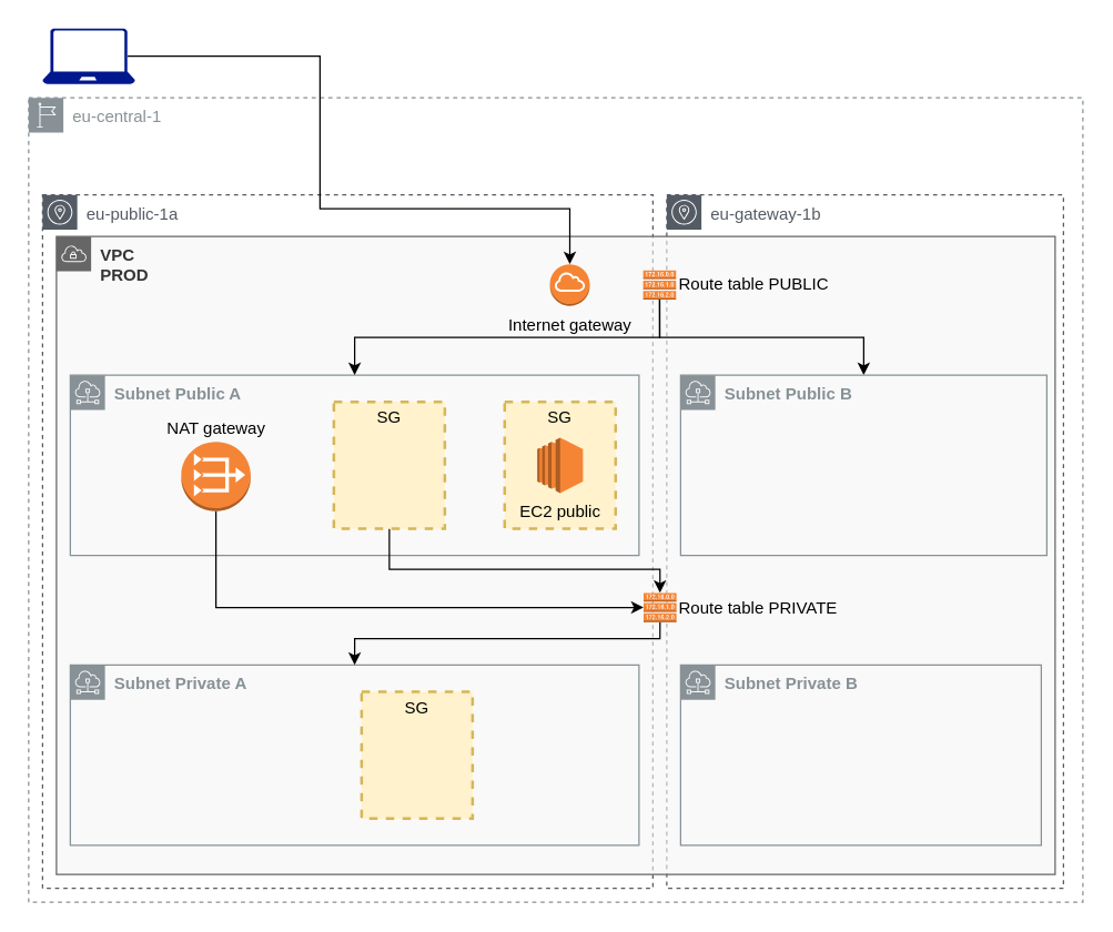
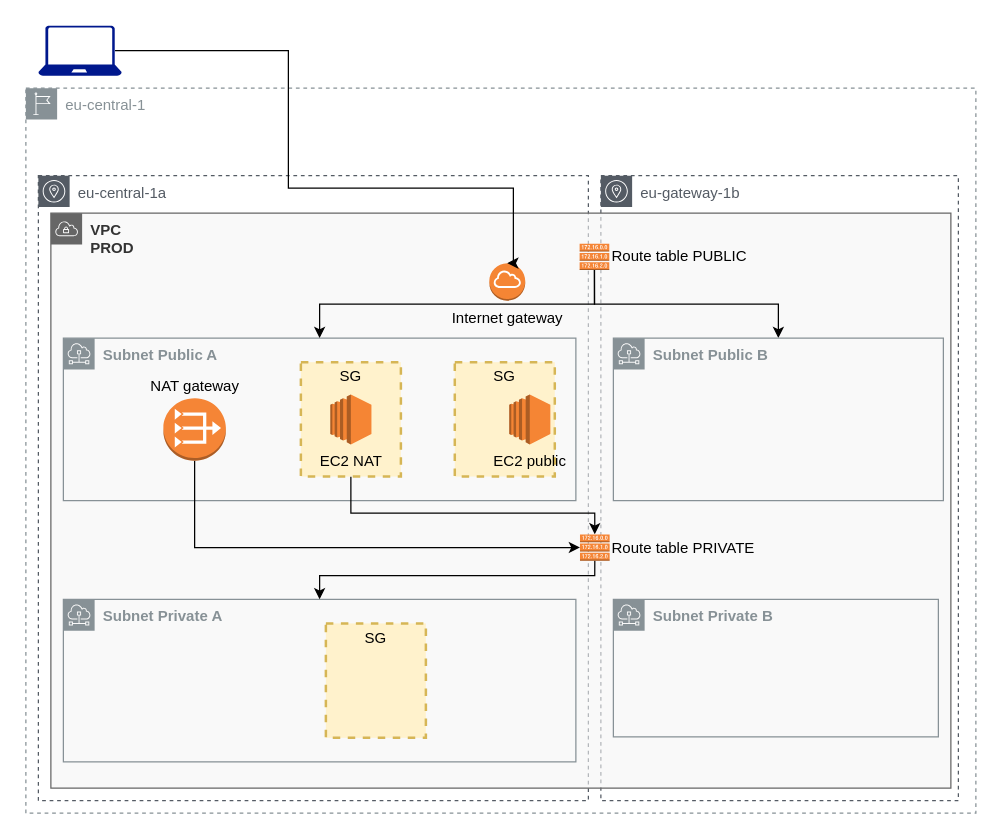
  <mxCell id="0" />
  <mxCell id="1" parent="0" />
  <mxCell id="2" value="eu-central-1" style="outlineConnect=0;gradientColor=none;html=1;whiteSpace=wrap;fontSize=12;fontStyle=0;shape=mxgraph.aws4.group;grIcon=mxgraph.aws4.group_region;strokeColor=#879196;fillColor=none;verticalAlign=top;align=left;spacingLeft=30;fontColor=#879196;dashed=1;" parent="1" vertex="1"><mxGeometry x="20" y="70" width="760" height="580" as="geometry" /></mxCell>
- <mxCell id="3" value="eu-public-1a" style="outlineConnect=0;gradientColor=none;html=1;whiteSpace=wrap;fontSize=12;fontStyle=0;shape=mxgraph.aws4.group;grIcon=mxgraph.aws4.group_availability_zone;strokeColor=#545B64;fillColor=none;verticalAlign=top;align=left;spacingLeft=30;fontColor=#545B64;dashed=1;" parent="1" vertex="1"><mxGeometry x="30" y="140" width="440" height="500" as="geometry" /></mxCell>
+ <mxCell id="3" value="eu-central-1a" style="outlineConnect=0;gradientColor=none;html=1;whiteSpace=wrap;fontSize=12;fontStyle=0;shape=mxgraph.aws4.group;grIcon=mxgraph.aws4.group_availability_zone;strokeColor=#545B64;fillColor=none;verticalAlign=top;align=left;spacingLeft=30;fontColor=#545B64;dashed=1;" parent="1" vertex="1"><mxGeometry x="30" y="140" width="440" height="500" as="geometry" /></mxCell>
  <mxCell id="4" value="eu-gateway-1b" style="outlineConnect=0;gradientColor=none;html=1;whiteSpace=wrap;fontSize=12;fontStyle=0;shape=mxgraph.aws4.group;grIcon=mxgraph.aws4.group_availability_zone;strokeColor=#545B64;fillColor=none;verticalAlign=top;align=left;spacingLeft=30;fontColor=#545B64;dashed=1;" parent="1" vertex="1"><mxGeometry x="480" y="140" width="286" height="500" as="geometry" /></mxCell>
  <mxCell id="5" value="&lt;b&gt;VPC &lt;br&gt;PROD&lt;/b&gt;" style="outlineConnect=0;html=1;whiteSpace=wrap;fontSize=12;fontStyle=0;shape=mxgraph.aws4.group;grIcon=mxgraph.aws4.group_vpc;strokeColor=#666666;fillColor=#f5f5f5;verticalAlign=top;align=left;spacingLeft=30;dashed=0;fillOpacity=60;fontColor=#333333;" parent="1" vertex="1"><mxGeometry x="40" y="170" width="720" height="460" as="geometry" /></mxCell>
  <mxCell id="6" value="" style="aspect=fixed;pointerEvents=1;shadow=0;dashed=0;html=1;strokeColor=none;labelPosition=center;verticalLabelPosition=bottom;verticalAlign=top;align=center;fillColor=#00188D;shape=mxgraph.azure.laptop" parent="1" vertex="1"><mxGeometry x="30" y="20" width="66.66" height="40" as="geometry" /></mxCell>
  <mxCell id="7" value="&lt;b&gt;Subnet Public A&lt;br&gt;&lt;/b&gt;" style="outlineConnect=0;gradientColor=none;html=1;whiteSpace=wrap;fontSize=12;fontStyle=0;shape=mxgraph.aws4.group;grIcon=mxgraph.aws4.group_subnet;strokeColor=#879196;fillColor=none;verticalAlign=top;align=left;spacingLeft=30;fontColor=#879196;dashed=0;" parent="1" vertex="1"><mxGeometry x="50" y="270" width="410" height="130" as="geometry" /></mxCell>
  <mxCell id="8" style="edgeStyle=orthogonalEdgeStyle;rounded=0;orthogonalLoop=1;jettySize=auto;html=1;exitX=0.5;exitY=1;exitDx=0;exitDy=0;exitPerimeter=0;labelBackgroundColor=none;align=center;" parent="1" source="10" target="7" edge="1"><mxGeometry relative="1" as="geometry" /></mxCell>
  <mxCell id="9" style="edgeStyle=orthogonalEdgeStyle;rounded=0;orthogonalLoop=1;jettySize=auto;html=1;exitX=0.5;exitY=1;exitDx=0;exitDy=0;exitPerimeter=0;" parent="1" source="10" target="13" edge="1"><mxGeometry relative="1" as="geometry" /></mxCell>
  <mxCell id="10" value="Route table PUBLIC" style="outlineConnect=0;dashed=0;verticalLabelPosition=middle;verticalAlign=middle;align=left;html=1;shape=mxgraph.aws3.route_table;fillColor=#F58536;gradientColor=none;labelPosition=right;" parent="1" vertex="1"><mxGeometry x="463" y="194.5" width="23.71" height="21" as="geometry" /></mxCell>
- <mxCell id="11" value="Internet gateway" style="outlineConnect=0;dashed=0;verticalLabelPosition=bottom;verticalAlign=top;align=center;html=1;shape=mxgraph.aws3.internet_gateway;fillColor=#F58534;gradientColor=none;" parent="1" vertex="1"><mxGeometry x="395.75" y="190" width="28.75" height="30" as="geometry" /></mxCell>
+ <mxCell id="11" value="Internet gateway" style="outlineConnect=0;dashed=0;verticalLabelPosition=bottom;verticalAlign=top;align=center;html=1;shape=mxgraph.aws3.internet_gateway;fillColor=#F58534;gradientColor=none;" parent="1" vertex="1"><mxGeometry x="390.75" y="210" width="28.75" height="30" as="geometry" /></mxCell>
  <mxCell id="12" style="edgeStyle=orthogonalEdgeStyle;rounded=0;orthogonalLoop=1;jettySize=auto;html=1;exitX=0.92;exitY=0.5;exitDx=0;exitDy=0;exitPerimeter=0;entryX=0.5;entryY=0;entryDx=0;entryDy=0;entryPerimeter=0;" parent="1" source="6" target="11" edge="1"><mxGeometry relative="1" as="geometry"><mxPoint x="101.327" y="50" as="sourcePoint" /><mxPoint x="134.375" y="200" as="targetPoint" /><Array as="points"><mxPoint x="230" y="40" /><mxPoint x="230" y="150" /><mxPoint x="410" y="150" /></Array></mxGeometry></mxCell>
  <mxCell id="13" value="&lt;b&gt;Subnet Public B&lt;br&gt;&lt;/b&gt;" style="outlineConnect=0;gradientColor=none;html=1;whiteSpace=wrap;fontSize=12;fontStyle=0;shape=mxgraph.aws4.group;grIcon=mxgraph.aws4.group_subnet;strokeColor=#879196;fillColor=none;verticalAlign=top;align=left;spacingLeft=30;fontColor=#879196;dashed=0;" parent="1" vertex="1"><mxGeometry x="490" y="270" width="264" height="130" as="geometry" /></mxCell>
  <mxCell id="14" value="&lt;b&gt;Subnet Private A&lt;br&gt;&lt;/b&gt;" style="outlineConnect=0;gradientColor=none;html=1;whiteSpace=wrap;fontSize=12;fontStyle=0;shape=mxgraph.aws4.group;grIcon=mxgraph.aws4.group_subnet;strokeColor=#879196;fillColor=none;verticalAlign=top;align=left;spacingLeft=30;fontColor=#879196;dashed=0;" vertex="1" parent="1"><mxGeometry x="50" y="479" width="410" height="130" as="geometry" /></mxCell>
- <mxCell id="15" value="&lt;b&gt;Subnet Private B&lt;br&gt;&lt;/b&gt;" style="outlineConnect=0;gradientColor=none;html=1;whiteSpace=wrap;fontSize=12;fontStyle=0;shape=mxgraph.aws4.group;grIcon=mxgraph.aws4.group_subnet;strokeColor=#879196;fillColor=none;verticalAlign=top;align=left;spacingLeft=30;fontColor=#879196;dashed=0;" vertex="1" parent="1"><mxGeometry x="490" y="479" width="260" height="130" as="geometry" /></mxCell>
+ <mxCell id="15" value="&lt;b&gt;Subnet Private B&lt;br&gt;&lt;/b&gt;" style="outlineConnect=0;gradientColor=none;html=1;whiteSpace=wrap;fontSize=12;fontStyle=0;shape=mxgraph.aws4.group;grIcon=mxgraph.aws4.group_subnet;strokeColor=#879196;fillColor=none;verticalAlign=top;align=left;spacingLeft=30;fontColor=#879196;dashed=0;" vertex="1" parent="1"><mxGeometry x="490" y="479" width="260" height="110" as="geometry" /></mxCell>
  <mxCell id="16" value="SG" style="fontStyle=0;verticalAlign=top;align=center;spacingTop=-2;fillColor=#fff2cc;rounded=0;whiteSpace=wrap;html=1;strokeColor=#d6b656;strokeWidth=2;dashed=1;container=1;collapsible=0;expand=0;recursiveResize=0;" parent="1" vertex="1"><mxGeometry x="260" y="498.25" width="80" height="91.5" as="geometry" /></mxCell>
  <mxCell id="17" value="SG" style="fontStyle=0;verticalAlign=top;align=center;spacingTop=-2;fillColor=#fff2cc;rounded=0;whiteSpace=wrap;html=1;strokeColor=#d6b656;strokeWidth=2;dashed=1;container=1;collapsible=0;expand=0;recursiveResize=0;" vertex="1" parent="1"><mxGeometry x="363.13" y="289.25" width="80" height="91.5" as="geometry" /></mxCell>
- <mxCell id="18" value="EC2 public" style="outlineConnect=0;dashed=0;verticalLabelPosition=bottom;verticalAlign=top;align=center;html=1;shape=mxgraph.aws3.ec2;fillColor=#F58534;gradientColor=none;" vertex="1" parent="17"><mxGeometry x="23.55" y="25.75" width="32.9" height="40" as="geometry" /></mxCell>
+ <mxCell id="18" value="EC2 public" style="outlineConnect=0;dashed=0;verticalLabelPosition=bottom;verticalAlign=top;align=center;html=1;shape=mxgraph.aws3.ec2;fillColor=#F58534;gradientColor=none;" vertex="1" parent="17"><mxGeometry x="43.55" y="25.75" width="32.9" height="40" as="geometry" /></mxCell>
  <mxCell id="19" style="edgeStyle=orthogonalEdgeStyle;rounded=0;orthogonalLoop=1;jettySize=auto;html=1;exitX=0.5;exitY=1;exitDx=0;exitDy=0;entryX=0.5;entryY=0;entryDx=0;entryDy=0;entryPerimeter=0;" edge="1" parent="1" source="20" target="23"><mxGeometry relative="1" as="geometry"><Array as="points"><mxPoint x="280" y="410" /><mxPoint x="475" y="410" /></Array></mxGeometry></mxCell>
  <mxCell id="20" value="SG" style="fontStyle=0;verticalAlign=top;align=center;spacingTop=-2;fillColor=#fff2cc;rounded=0;whiteSpace=wrap;html=1;strokeColor=#d6b656;strokeWidth=2;dashed=1;container=1;collapsible=0;expand=0;recursiveResize=0;" vertex="1" parent="1"><mxGeometry x="240" y="289.25" width="80" height="91.5" as="geometry" /></mxCell>
+ <mxCell id="21" value="EC2 NAT" style="outlineConnect=0;dashed=0;verticalLabelPosition=bottom;verticalAlign=top;align=center;html=1;shape=mxgraph.aws3.ec2;fillColor=#F58534;gradientColor=none;" vertex="1" parent="20"><mxGeometry x="23.55" y="25.75" width="32.9" height="40" as="geometry" /></mxCell>
  <mxCell id="22" style="edgeStyle=orthogonalEdgeStyle;rounded=0;orthogonalLoop=1;jettySize=auto;html=1;exitX=0.5;exitY=1;exitDx=0;exitDy=0;exitPerimeter=0;" edge="1" parent="1" source="23" target="14"><mxGeometry relative="1" as="geometry"><Array as="points"><mxPoint x="475" y="460" /><mxPoint x="255" y="460" /></Array></mxGeometry></mxCell>
  <mxCell id="23" value="Route table PRIVATE" style="outlineConnect=0;dashed=0;verticalLabelPosition=middle;verticalAlign=middle;align=left;html=1;shape=mxgraph.aws3.route_table;fillColor=#F58536;gradientColor=none;labelPosition=right;" vertex="1" parent="1"><mxGeometry x="463.29" y="427" width="23.71" height="21" as="geometry" /></mxCell>
  <mxCell id="24" style="edgeStyle=orthogonalEdgeStyle;rounded=0;orthogonalLoop=1;jettySize=auto;html=1;exitX=0.5;exitY=1;exitDx=0;exitDy=0;exitPerimeter=0;entryX=0;entryY=0.5;entryDx=0;entryDy=0;entryPerimeter=0;" edge="1" parent="1" source="25" target="23"><mxGeometry relative="1" as="geometry" /></mxCell>
  <mxCell id="25" value="NAT gateway" style="outlineConnect=0;dashed=0;verticalLabelPosition=top;verticalAlign=bottom;align=center;html=1;shape=mxgraph.aws3.vpc_nat_gateway;fillColor=#F58536;gradientColor=none;labelPosition=center;" vertex="1" parent="1"><mxGeometry x="130" y="318" width="50" height="50" as="geometry" /></mxCell>
